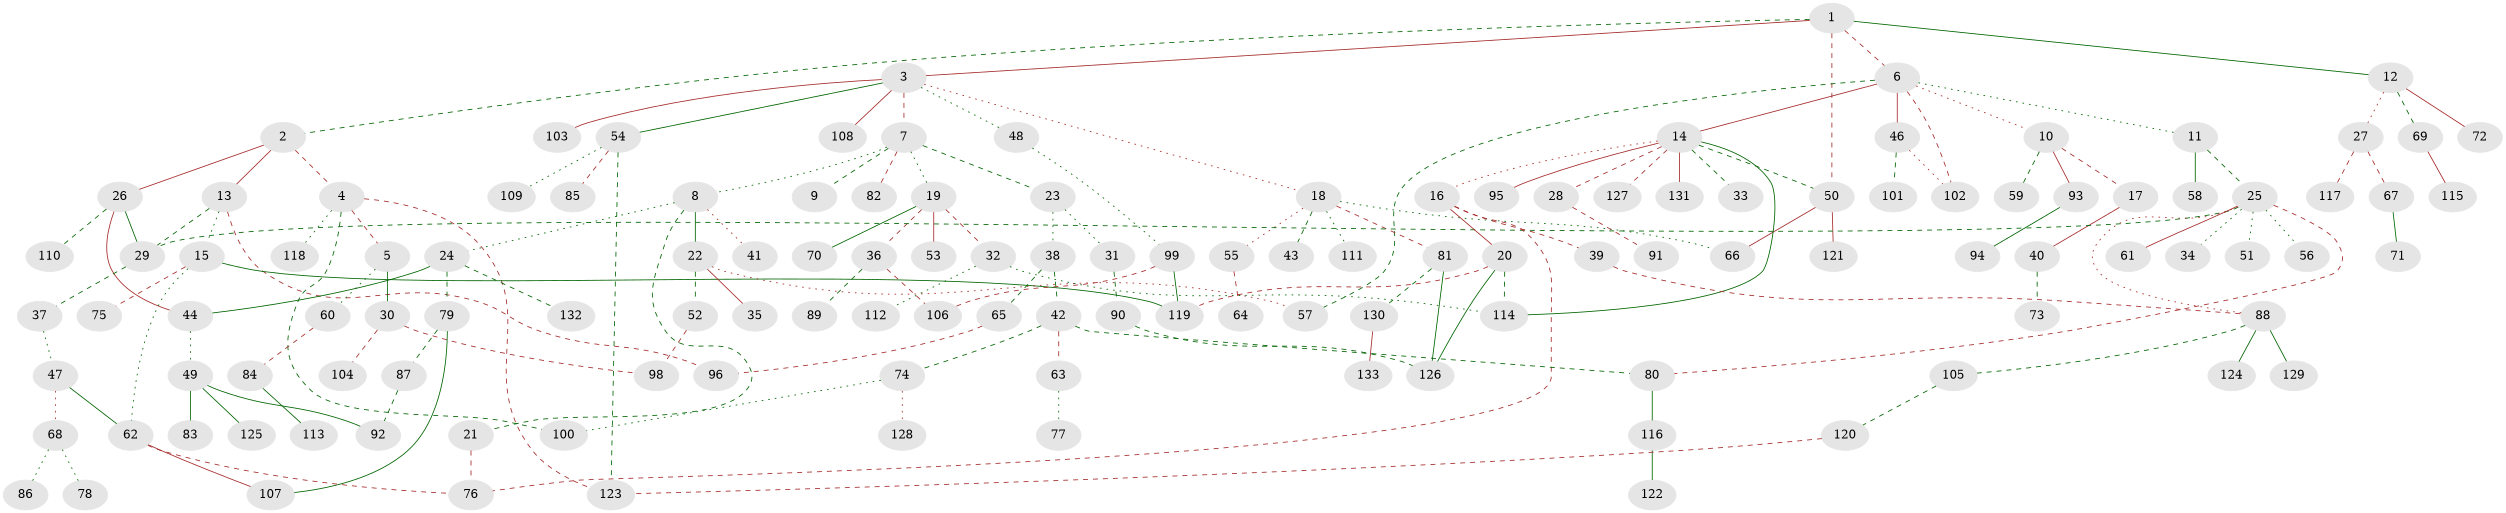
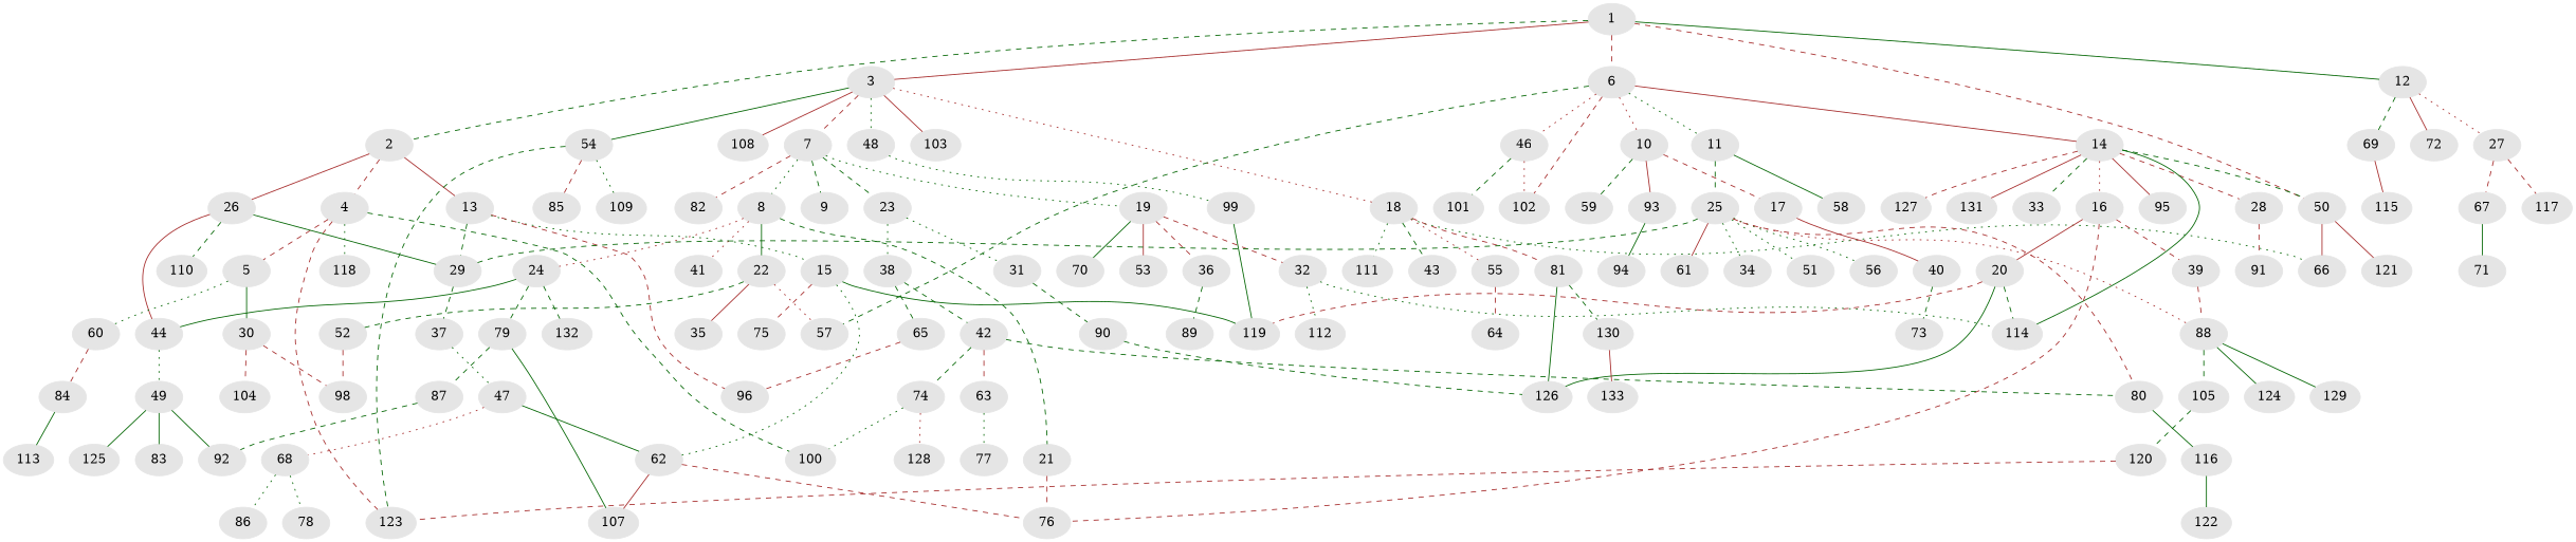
  graph {
    node [color=gray90 style=filled]
    edge [color=darkgreen style=dashed]
    1
    2
    3
    6
    12
    50
    4
    13
    26
    7
    18
    48
    54
    103
    108
    10
    11
    14
    46
    57
    102
    27
    69
    72
    66
    121
    5
    100
    118
    123
    15
    29
    96
    44
    110
    8
    9
    19
    23
    82
    43
    55
    81
    111
    99
    85
    109
    30
    60
    98
    104
    84
    17
    59
    93
    25
    58
    16
    28
    33
    95
    114
    127
    131
    101
    21
    22
    24
    41
    32
    36
    53
    70
    31
    38
    76
    35
    52
    79
    132
    40
    94
    34
    51
    56
    61
    80
    88
    67
    117
    115
    62
    75
    119
    37
    20
    39
    91
    107
    126
    73
    64
    130
    112
    89
-   106
    90
    42
    65
    49
    87
    116
    105
    124
    129
    71
    47
    68
    63
    74
    77
    128
    83
    92
    125
    78
    86
    113
    122
    133
    120
    1 -- 2
    1 -- 3 [color=brown style=solid]
    1 -- 6 [color=brown]
    1 -- 12 [style=solid]
    1 -- 50 [color=brown]
    2 -- 4 [color=brown]
    2 -- 13 [color=brown style=solid]
    2 -- 26 [color=brown style=solid]
    3 -- 7 [color=brown]
    3 -- 18 [color=brown style=dotted]
    3 -- 48 [style=dotted]
    3 -- 54 [style=solid]
    3 -- 103 [color=brown style=solid]
    3 -- 108 [color=brown style=solid]
    6 -- 10 [color=brown style=dotted]
    6 -- 11 [style=dotted]
    6 -- 14 [color=brown style=solid]
-   6 -- 46 [color=brown style=solid]
+   6 -- 46 [color=brown style=dotted]
    6 -- 57
    6 -- 102 [color=brown]
    12 -- 27 [color=brown style=dotted]
    12 -- 69
    12 -- 72 [color=brown style=solid]
    50 -- 66 [color=brown style=solid]
    50 -- 121 [color=brown style=solid]
    4 -- 5 [color=brown]
    4 -- 100
    4 -- 118 [style=dotted]
    4 -- 123 [color=brown]
    13 -- 15 [style=dotted]
    13 -- 29
    13 -- 96 [color=brown]
    26 -- 29 [style=solid]
    26 -- 44 [color=brown style=solid]
    26 -- 110
    7 -- 8 [style=dotted]
    7 -- 9
    7 -- 19 [style=dotted]
    7 -- 23
    7 -- 82 [color=brown]
    18 -- 66 [style=dotted]
    18 -- 43
    18 -- 55 [color=brown style=dotted]
    18 -- 81 [color=brown]
    18 -- 111 [style=dotted]
    48 -- 99 [style=dotted]
    54 -- 123
    54 -- 85 [color=brown]
    54 -- 109 [style=dotted]
    10 -- 17 [color=brown]
    10 -- 59
    10 -- 93 [color=brown style=solid]
    11 -- 25
    11 -- 58 [style=solid]
    14 -- 50
    14 -- 16 [color=brown style=dotted]
    14 -- 28 [color=brown]
    14 -- 33
    14 -- 95 [color=brown style=solid]
    14 -- 114 [style=solid]
    14 -- 127 [color=brown]
    14 -- 131 [color=brown style=solid]
    46 -- 102 [color=brown style=dotted]
    46 -- 101
    27 -- 67 [color=brown]
    27 -- 117 [color=brown]
    69 -- 115 [color=brown style=solid]
    5 -- 30 [style=solid]
    5 -- 60 [style=dotted]
    15 -- 62 [style=dotted]
    15 -- 75 [color=brown]
    15 -- 119 [style=solid]
    29 -- 37
    44 -- 49 [style=dotted]
    8 -- 21
    8 -- 22 [style=solid]
-   8 -- 24 [style=dotted]
+   8 -- 24 [color=brown style=dotted]
    8 -- 41 [color=brown style=dotted]
    19 -- 32 [color=brown]
    19 -- 36 [color=brown]
    19 -- 53 [color=brown style=solid]
    19 -- 70 [style=solid]
    23 -- 31 [style=dotted]
    23 -- 38 [style=dotted]
    55 -- 64 [color=brown]
    81 -- 126 [style=solid]
    81 -- 130
    99 -- 119 [style=solid]
-   99 -- 106 [color=brown]
    30 -- 98 [color=brown]
    30 -- 104 [color=brown]
    60 -- 84 [color=brown]
    84 -- 113 [style=solid]
    17 -- 40 [color=brown style=solid]
    93 -- 94 [style=solid]
    25 -- 29
    25 -- 34 [style=dotted]
    25 -- 51 [style=dotted]
    25 -- 56 [style=dotted]
    25 -- 61 [color=brown style=solid]
    25 -- 80 [color=brown]
    25 -- 88 [color=brown style=dotted]
    16 -- 76 [color=brown]
    16 -- 20 [color=brown style=solid]
    16 -- 39 [color=brown]
    28 -- 91 [color=brown]
    21 -- 76 [color=brown]
    22 -- 57 [color=brown style=dotted]
    22 -- 35 [color=brown style=solid]
    22 -- 52
    24 -- 44 [style=solid]
    24 -- 79
    24 -- 132
    32 -- 114 [style=dotted]
    32 -- 112 [style=dotted]
    36 -- 89
-   36 -- 106 [color=brown]
    31 -- 90
    38 -- 42
    38 -- 65
    52 -- 98 [color=brown]
    79 -- 107 [style=solid]
    79 -- 87
    40 -- 73
    80 -- 116 [style=solid]
    88 -- 105
    88 -- 124 [style=solid]
    88 -- 129 [style=solid]
    67 -- 71 [style=solid]
    62 -- 76 [color=brown]
    62 -- 107 [color=brown style=solid]
    37 -- 47 [style=dotted]
    20 -- 114
    20 -- 119 [color=brown]
    20 -- 126 [style=solid]
    39 -- 88 [color=brown]
    130 -- 133 [color=brown style=solid]
    90 -- 126
    42 -- 80
    42 -- 63 [color=brown]
    42 -- 74
    65 -- 96 [color=brown]
    49 -- 83 [style=solid]
    49 -- 92 [style=solid]
    49 -- 125 [style=solid]
    87 -- 92
    116 -- 122 [style=solid]
    105 -- 120
    47 -- 62 [style=solid]
    47 -- 68 [color=brown style=dotted]
    68 -- 78 [style=dotted]
    68 -- 86 [style=dotted]
    63 -- 77 [style=dotted]
    74 -- 100 [style=dotted]
    74 -- 128 [color=brown style=dotted]
    120 -- 123 [color=brown]
  }
